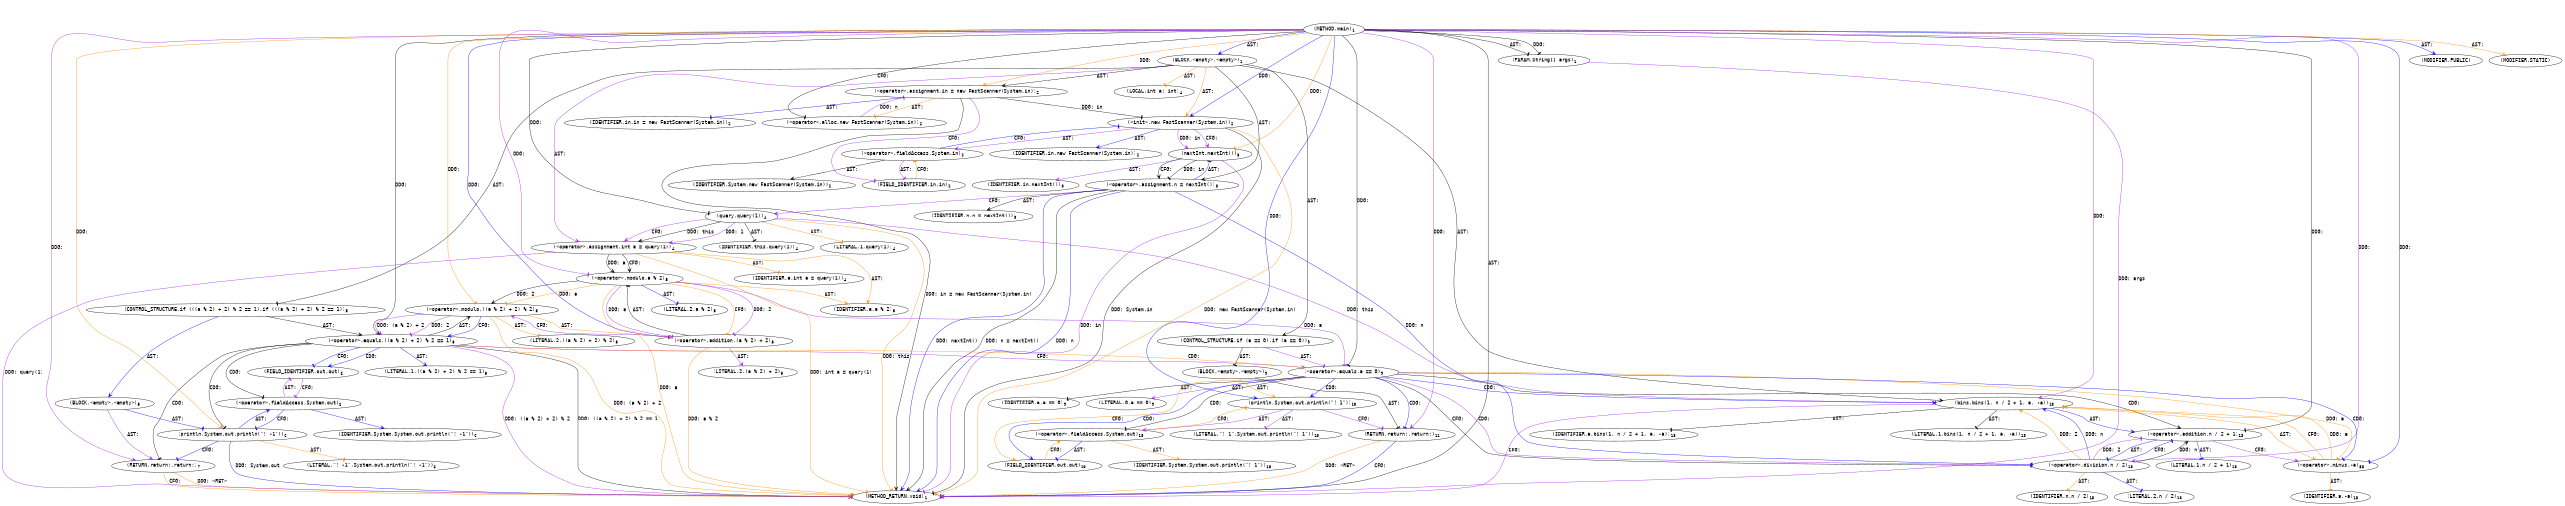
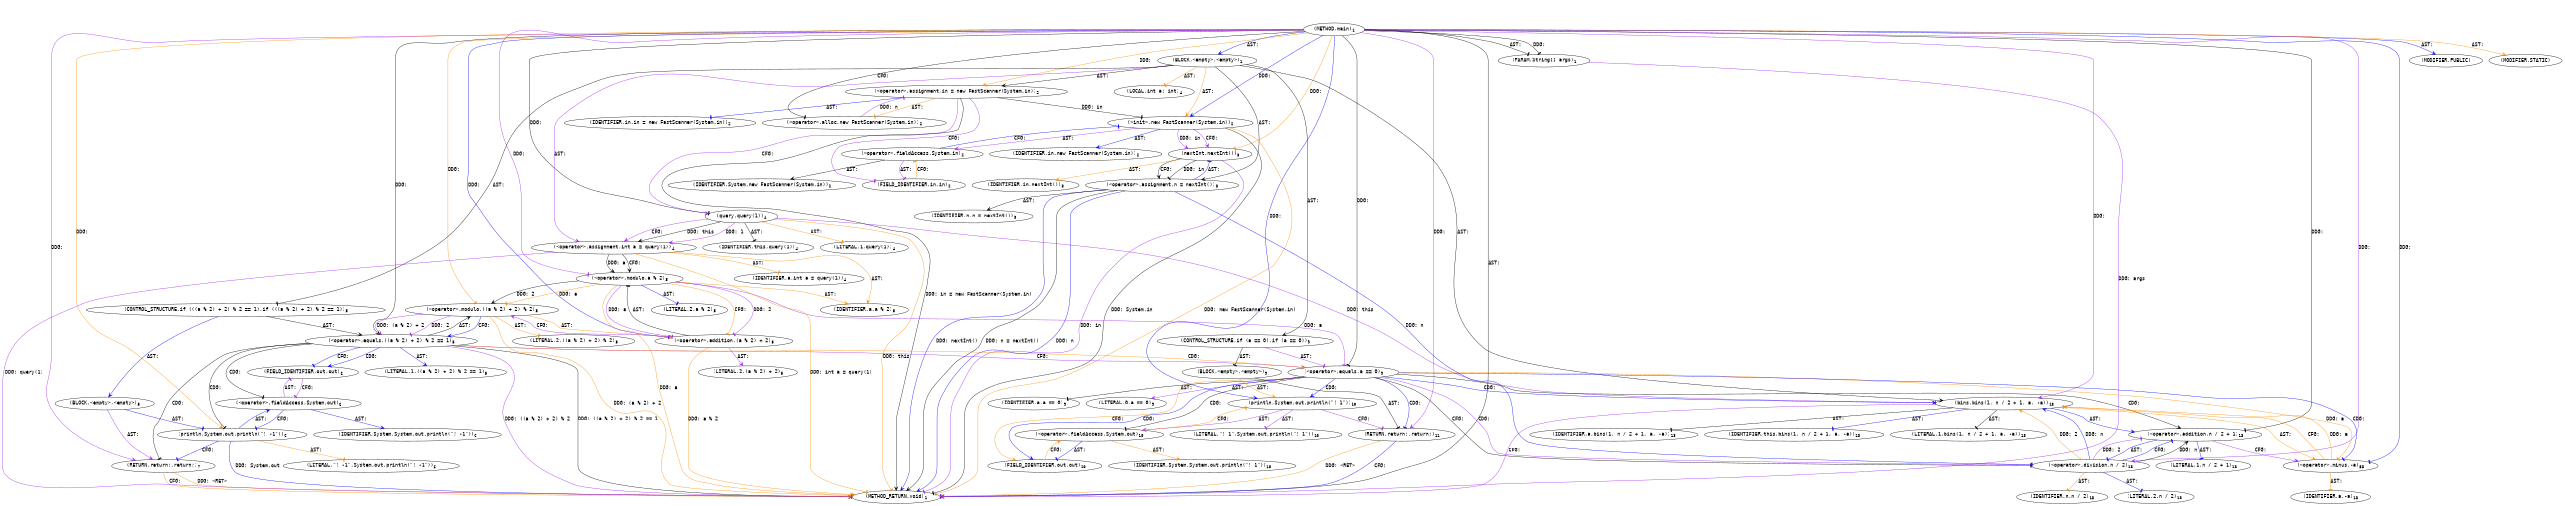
  digraph {
    fontname="DejaVu Sans Mono"
    node [fontname="DejaVu Sans Mono"]
    edge [arrowhead=tee color=black fontname="DejaVu Sans Mono"]
    n1 [label=<(METHOD,main)<SUB>1</SUB>>]
    n2 [label=<(PARAM,String[] args)<SUB>1</SUB>>]
    n3 [label=<(BLOCK,&lt;empty&gt;,&lt;empty&gt;)<SUB>1</SUB>>]
    n4 [label=<(&lt;operator&gt;.assignment,in = new FastScanner(System.in))<SUB>2</SUB>>]
    n5 [label=<(&lt;operator&gt;.alloc,new FastScanner(System.in))<SUB>2</SUB>>]
    n6 [label=<(&lt;init&gt;,new FastScanner(System.in))<SUB>2</SUB>>]
    n7 [label=<(nextInt,nextInt())<SUB>3</SUB>>]
    n8 [label=<(query,query(1))<SUB>4</SUB>>]
    n9 [label=<(&lt;operator&gt;.equals,((a % 2) + 2) % 2 == 1)<SUB>5</SUB>>]
    n10 [label=<(&lt;operator&gt;.modulo,((a % 2) + 2) % 2)<SUB>5</SUB>>]
    n11 [label=<(&lt;operator&gt;.addition,(a % 2) + 2)<SUB>5</SUB>>]
    n12 [label=<(&lt;operator&gt;.modulo,a % 2)<SUB>5</SUB>>]
    n13 [label=<(println,System.out.println(&quot;! -1&quot;))<SUB>6</SUB>>]
    n14 [label=<(RETURN,return;,return;)<SUB>7</SUB>>]
    n15 [label=<(&lt;operator&gt;.equals,a == 0)<SUB>9</SUB>>]
    n16 [label=<(println,System.out.println(&quot;! 1&quot;))<SUB>10</SUB>>]
    n17 [label=<(RETURN,return;,return;)<SUB>11</SUB>>]
    n18 [label=<(bins,bins(1, n / 2 + 1, a, -a))<SUB>13</SUB>>]
    n19 [label=<(&lt;operator&gt;.addition,n / 2 + 1)<SUB>13</SUB>>]
    n20 [label=<(&lt;operator&gt;.division,n / 2)<SUB>13</SUB>>]
    n21 [label=<(&lt;operator&gt;.minus,-a)<SUB>53</SUB>>]
    n22 [label=<(MODIFIER,PUBLIC)>]
    n23 [label=<(MODIFIER,STATIC)>]
    n24 [label=<(METHOD_RETURN,void)<SUB>1</SUB>>]
    n25 [label=<(&lt;operator&gt;.assignment,n = nextInt())<SUB>3</SUB>>]
    n26 [label=<(LOCAL,int a: int)<SUB>4</SUB>>]
    n27 [label=<(&lt;operator&gt;.assignment,int a = query(1))<SUB>4</SUB>>]
    n28 [label=<(CONTROL_STRUCTURE,if (((a % 2) + 2) % 2 == 1),if (((a % 2) + 2) % 2 == 1))<SUB>5</SUB>>]
    n29 [label=<(CONTROL_STRUCTURE,if (a == 0),if (a == 0))<SUB>9</SUB>>]
    n30 [label=<(IDENTIFIER,in,in = new FastScanner(System.in))<SUB>2</SUB>>]
    n31 [label=<(FIELD_IDENTIFIER,in,in)<SUB>2</SUB>>]
    n32 [label=<(IDENTIFIER,in,new FastScanner(System.in))<SUB>2</SUB>>]
    n33 [label=<(&lt;operator&gt;.fieldAccess,System.in)<SUB>2</SUB>>]
    n34 [label=<(IDENTIFIER,in,nextInt())<SUB>3</SUB>>]
    n35 [label=<(IDENTIFIER,this,query(1))<SUB>4</SUB>>]
    n36 [label=<(LITERAL,1,query(1))<SUB>4</SUB>>]
    n37 [label=<(LITERAL,1,((a % 2) + 2) % 2 == 1)<SUB>5</SUB>>]
    n38 [label=<(&lt;operator&gt;.fieldAccess,System.out)<SUB>6</SUB>>]
    n39 [label=<(FIELD_IDENTIFIER,out,out)<SUB>6</SUB>>]
    n40 [label=<(LITERAL,2,((a % 2) + 2) % 2)<SUB>5</SUB>>]
    n41 [label=<(LITERAL,2,(a % 2) + 2)<SUB>5</SUB>>]
    n42 [label=<(IDENTIFIER,a,a % 2)<SUB>5</SUB>>]
    n43 [label=<(LITERAL,2,a % 2)<SUB>5</SUB>>]
    n44 [label=<(LITERAL,&quot;! -1&quot;,System.out.println(&quot;! -1&quot;))<SUB>6</SUB>>]
    n45 [label=<(IDENTIFIER,a,a == 0)<SUB>9</SUB>>]
    n46 [label=<(LITERAL,0,a == 0)<SUB>9</SUB>>]
    n47 [label=<(&lt;operator&gt;.fieldAccess,System.out)<SUB>10</SUB>>]
    n48 [label=<(FIELD_IDENTIFIER,out,out)<SUB>10</SUB>>]
    n49 [label=<(LITERAL,&quot;! 1&quot;,System.out.println(&quot;! 1&quot;))<SUB>10</SUB>>]
+   n50 [label=<(IDENTIFIER,this,bins(1, n / 2 + 1, a, -a))<SUB>13</SUB>>]
    n51 [label=<(LITERAL,1,bins(1, n / 2 + 1, a, -a))<SUB>13</SUB>>]
    n52 [label=<(IDENTIFIER,a,bins(1, n / 2 + 1, a, -a))<SUB>13</SUB>>]
    n53 [label=<(LITERAL,1,n / 2 + 1)<SUB>13</SUB>>]
    n54 [label=<(IDENTIFIER,n,n / 2)<SUB>13</SUB>>]
    n55 [label=<(LITERAL,2,n / 2)<SUB>13</SUB>>]
    n56 [label=<(IDENTIFIER,a,-a)<SUB>13</SUB>>]
    n57 [label=<(IDENTIFIER,n,n = nextInt())<SUB>3</SUB>>]
    n58 [label=<(IDENTIFIER,a,int a = query(1))<SUB>4</SUB>>]
    n59 [label=<(BLOCK,&lt;empty&gt;,&lt;empty&gt;)<SUB>5</SUB>>]
    n60 [label=<(BLOCK,&lt;empty&gt;,&lt;empty&gt;)<SUB>9</SUB>>]
    n61 [label=<(IDENTIFIER,System,new FastScanner(System.in))<SUB>2</SUB>>]
    n62 [label=<(IDENTIFIER,System,System.out.println(&quot;! -1&quot;))<SUB>6</SUB>>]
    n63 [label=<(IDENTIFIER,System,System.out.println(&quot;! 1&quot;))<SUB>10</SUB>>]
    n1 -> n2 [label="AST: "]
    n1 -> n2 [label="DDG: "]
    n1 -> n3 [arrowhead=vee color=blue label="AST: "]
    n1 -> n4 [arrowhead=vee color=darkorange label="DDG: "]
    n1 -> n5 [label="CFG: "]
    n1 -> n6 [arrowhead=vee color=blue label="DDG: "]
    n1 -> n7 [color=darkorange label="DDG: "]
    n1 -> n8 [label="DDG: "]
    n1 -> n9 [arrowhead=vee label="DDG: "]
    n1 -> n10 [color=darkorange label="DDG: "]
    n1 -> n11 [color=blue label="DDG: "]
    n1 -> n12 [color=purple label="DDG: "]
    n1 -> n13 [arrowhead=vee color=darkorange label="DDG: "]
    n1 -> n14 [arrowhead=vee color=purple label="DDG: "]
    n1 -> n15 [label="DDG: "]
    n1 -> n16 [arrowhead=vee color=blue label="DDG: "]
    n1 -> n17 [arrowhead=vee color=purple label="DDG: "]
    n1 -> n18 [arrowhead=vee color=purple label="DDG: "]
    n1 -> n19 [label="DDG: "]
    n1 -> n20 [arrowhead=vee color=purple label="DDG: "]
    n1 -> n21 [color=blue label="DDG: "]
    n1 -> n22 [arrowhead=vee color=blue label="AST: "]
    n1 -> n23 [arrowhead=vee color=darkorange label="AST: "]
    n1 -> n24 [arrowhead=vee label="AST: "]
    n2 -> n24 [color=purple label="DDG: args"]
    n3 -> n4 [arrowhead=vee label="AST: "]
    n3 -> n6 [arrowhead=vee color=darkorange label="AST: "]
    n3 -> n18 [arrowhead=vee label="AST: "]
    n3 -> n25 [arrowhead=vee label="AST: "]
    n3 -> n26 [color=darkorange label="AST: "]
    n3 -> n27 [arrowhead=vee color=purple label="AST: "]
    n3 -> n28 [label="AST: "]
    n3 -> n29 [arrowhead=vee label="AST: "]
    n4 -> n5 [color=darkorange label="AST: "]
    n4 -> n6 [label="DDG: in"]
    n4 -> n24 [arrowhead=vee label="DDG: in = new FastScanner(System.in)"]
    n4 -> n30 [color=blue label="AST: "]
    n4 -> n31 [color=purple label="CFG: "]
    n5 -> n4 [color=purple label="DDG: n"]
    n6 -> n7 [arrowhead=vee color=purple label="CFG: "]
    n6 -> n7 [arrowhead=vee color=purple label="DDG: in"]
    n6 -> n24 [label="DDG: System.in"]
    n6 -> n24 [color=darkorange label="DDG: new FastScanner(System.in)"]
    n6 -> n32 [arrowhead=vee color=blue label="AST: "]
    n6 -> n33 [arrowhead=vee color=purple label="AST: "]
    n7 -> n24 [color=purple label="DDG: in"]
    n7 -> n25 [arrowhead=vee label="CFG: "]
    n7 -> n25 [label="DDG: in"]
-   n7 -> n34 [arrowhead=vee color=purple label="AST: "]
+   n7 -> n34 [arrowhead=vee color=darkorange label="AST: "]
    n8 -> n18 [color=purple label="DDG: this"]
    n8 -> n24 [color=darkorange label="DDG: this"]
    n8 -> n27 [arrowhead=vee color=purple label="CFG: "]
    n8 -> n27 [arrowhead=vee label="DDG: this"]
    n8 -> n27 [arrowhead=vee color=purple label="DDG: 1"]
    n8 -> n35 [label="AST: "]
    n8 -> n36 [color=darkorange label="AST: "]
    n9 -> n10 [arrowhead=vee label="AST: "]
    n9 -> n13 [label="CDG: "]
    n9 -> n14 [label="CDG: "]
    n9 -> n15 [arrowhead=vee color=purple label="CFG: "]
    n9 -> n15 [arrowhead=vee color=darkorange label="CDG: "]
    n9 -> n24 [color=purple label="DDG: ((a % 2) + 2) % 2"]
    n9 -> n24 [arrowhead=vee label="DDG: ((a % 2) + 2) % 2 == 1"]
    n9 -> n37 [arrowhead=vee color=blue label="AST: "]
    n9 -> n38 [label="CDG: "]
    n9 -> n39 [color=blue label="CFG: "]
    n9 -> n39 [arrowhead=vee color=blue label="CDG: "]
    n10 -> n9 [arrowhead=vee color=blue label="CFG: "]
    n10 -> n9 [arrowhead=vee color=purple label="DDG: (a % 2) + 2"]
    n10 -> n9 [color=purple label="DDG: 2"]
    n10 -> n11 [color=darkorange label="AST: "]
    n10 -> n24 [color=darkorange label="DDG: (a % 2) + 2"]
    n10 -> n40 [color=darkorange label="AST: "]
    n11 -> n10 [arrowhead=vee color=purple label="CFG: "]
    n11 -> n12 [label="AST: "]
    n11 -> n24 [arrowhead=vee color=darkorange label="DDG: a % 2"]
    n11 -> n41 [arrowhead=vee color=purple label="AST: "]
    n12 -> n10 [color=darkorange label="DDG: a"]
    n12 -> n10 [arrowhead=vee label="DDG: 2"]
    n12 -> n11 [color=darkorange label="CFG: "]
    n12 -> n11 [color=purple label="DDG: a"]
    n12 -> n11 [color=purple label="DDG: 2"]
    n12 -> n15 [color=purple label="DDG: a"]
    n12 -> n24 [arrowhead=vee color=darkorange label="DDG: a"]
    n12 -> n42 [arrowhead=vee color=darkorange label="AST: "]
    n12 -> n43 [color=blue label="AST: "]
    n13 -> n14 [color=blue label="CFG: "]
    n13 -> n24 [color=blue label="DDG: System.out"]
    n13 -> n38 [arrowhead=vee color=blue label="AST: "]
    n13 -> n44 [color=darkorange label="AST: "]
    n14 -> n24 [color=darkorange label="CFG: "]
    n14 -> n24 [arrowhead=vee color=darkorange label="DDG: &lt;RET&gt;"]
    n15 -> n16 [arrowhead=vee color=blue label="CDG: "]
    n15 -> n17 [color=blue label="CDG: "]
    n15 -> n18 [arrowhead=vee color=blue label="CDG: "]
    n15 -> n19 [arrowhead=vee label="CDG: "]
    n15 -> n20 [label="CFG: "]
    n15 -> n20 [color=purple label="CDG: "]
    n15 -> n21 [color=darkorange label="DDG: a"]
    n15 -> n21 [color=blue label="CDG: "]
    n15 -> n45 [label="AST: "]
    n15 -> n46 [arrowhead=vee color=purple label="AST: "]
    n15 -> n47 [label="CDG: "]
    n15 -> n48 [arrowhead=vee color=darkorange label="CFG: "]
    n15 -> n48 [arrowhead=vee color=blue label="CDG: "]
    n16 -> n17 [color=purple label="CFG: "]
    n16 -> n47 [arrowhead=vee color=purple label="AST: "]
    n16 -> n49 [color=purple label="AST: "]
    n17 -> n24 [color=blue label="CFG: "]
    n17 -> n24 [arrowhead=vee color=darkorange label="DDG: &lt;RET&gt;"]
    n18 -> n19 [arrowhead=vee color=blue label="AST: "]
    n18 -> n21 [arrowhead=vee color=darkorange label="AST: "]
    n18 -> n24 [arrowhead=vee color=purple label="CFG: "]
+   n18 -> n50 [color=blue label="AST: "]
    n18 -> n51 [label="AST: "]
    n18 -> n52 [label="AST: "]
    n19 -> n20 [color=blue label="AST: "]
    n19 -> n21 [arrowhead=vee color=purple label="CFG: "]
    n19 -> n53 [color=blue label="AST: "]
    n20 -> n18 [arrowhead=vee color=blue label="DDG: n"]
    n20 -> n18 [arrowhead=vee color=darkorange label="DDG: 2"]
    n20 -> n19 [color=blue label="CFG: "]
    n20 -> n19 [arrowhead=vee label="DDG: n"]
    n20 -> n19 [color=purple label="DDG: 2"]
    n20 -> n54 [color=darkorange label="AST: "]
    n20 -> n55 [color=blue label="AST: "]
    n21 -> n18 [color=darkorange label="CFG: "]
    n21 -> n18 [arrowhead=vee color=darkorange label="DDG: a"]
    n21 -> n56 [color=darkorange label="AST: "]
    n25 -> n7 [color=blue label="AST: "]
-   n25 -> n8 [arrowhead=vee color=purple label="CFG: "]
+   n4 -> n8 [arrowhead=vee color=purple label="CFG: "]
    n25 -> n20 [color=blue label="DDG: n"]
    n25 -> n24 [arrowhead=vee color=blue label="DDG: n"]
    n25 -> n24 [arrowhead=vee color=blue label="DDG: nextInt()"]
    n25 -> n24 [arrowhead=vee label="DDG: n = nextInt()"]
    n25 -> n57 [arrowhead=vee label="AST: "]
    n27 -> n12 [arrowhead=vee label="CFG: "]
    n27 -> n12 [arrowhead=vee label="DDG: a"]
    n27 -> n24 [color=purple label="DDG: query(1)"]
    n27 -> n24 [color=darkorange label="DDG: int a = query(1)"]
    n27 -> n42 [arrowhead=vee color=darkorange label="AST: "]
    n27 -> n58 [color=darkorange label="AST: "]
    n28 -> n9 [arrowhead=vee label="AST: "]
    n28 -> n59 [arrowhead=vee color=blue label="AST: "]
    n29 -> n15 [color=purple label="AST: "]
    n29 -> n60 [label="AST: "]
    n31 -> n33 [color=darkorange label="CFG: "]
    n33 -> n6 [color=blue label="CFG: "]
    n33 -> n31 [color=purple label="AST: "]
    n33 -> n61 [arrowhead=vee label="AST: "]
    n38 -> n13 [color=blue label="CFG: "]
    n38 -> n39 [color=purple label="AST: "]
    n38 -> n62 [arrowhead=vee color=blue label="AST: "]
    n39 -> n38 [color=purple label="CFG: "]
    n47 -> n16 [color=darkorange label="CFG: "]
    n47 -> n48 [color=blue label="AST: "]
    n47 -> n63 [arrowhead=vee color=darkorange label="AST: "]
    n48 -> n47 [arrowhead=vee color=darkorange label="CFG: "]
    n59 -> n13 [color=blue label="AST: "]
    n59 -> n14 [arrowhead=vee color=purple label="AST: "]
    n60 -> n16 [arrowhead=vee color=darkorange label="AST: "]
    n60 -> n17 [label="AST: "]
  }
